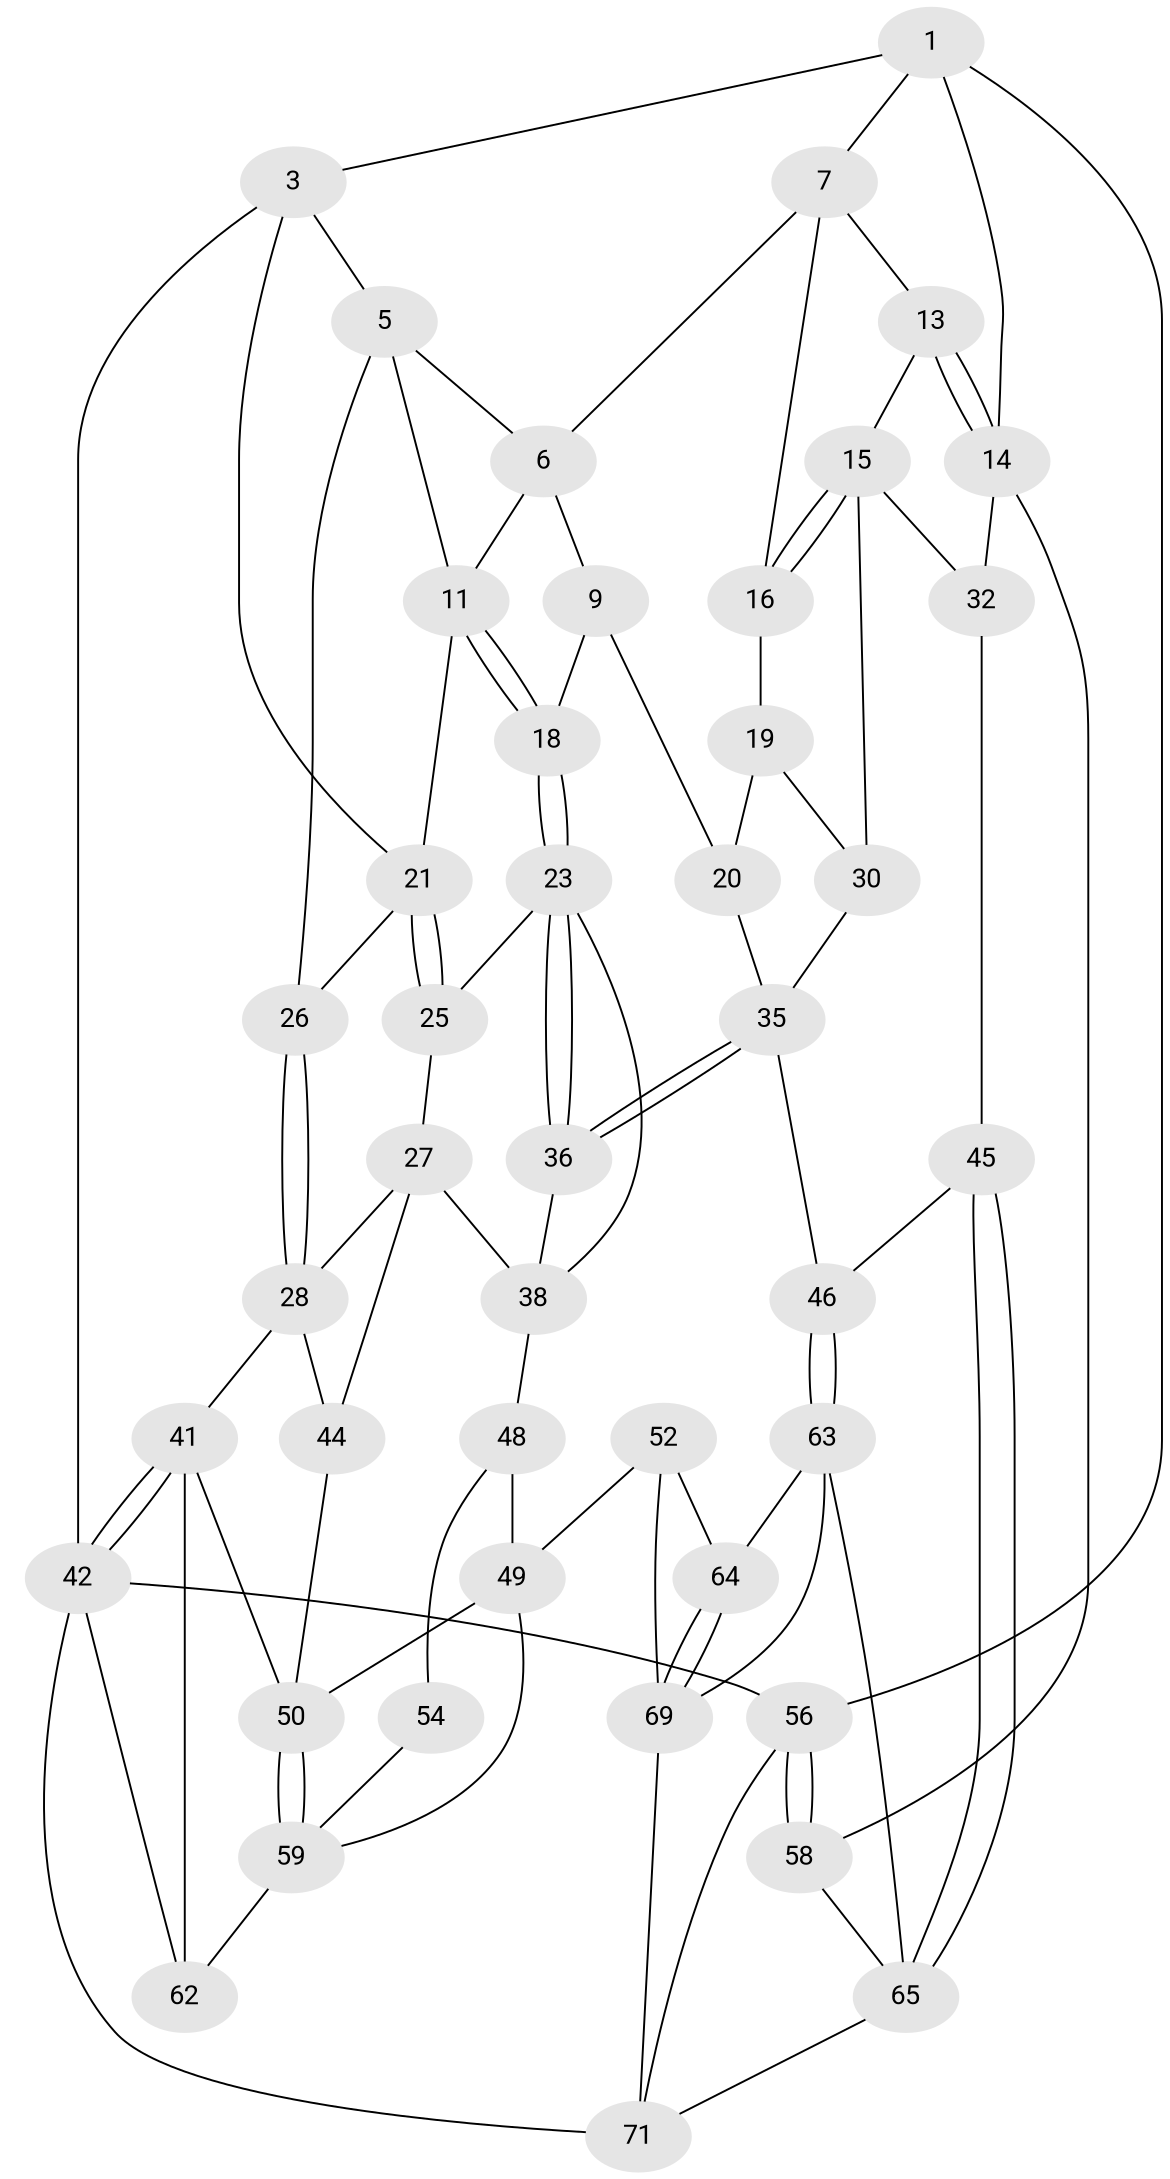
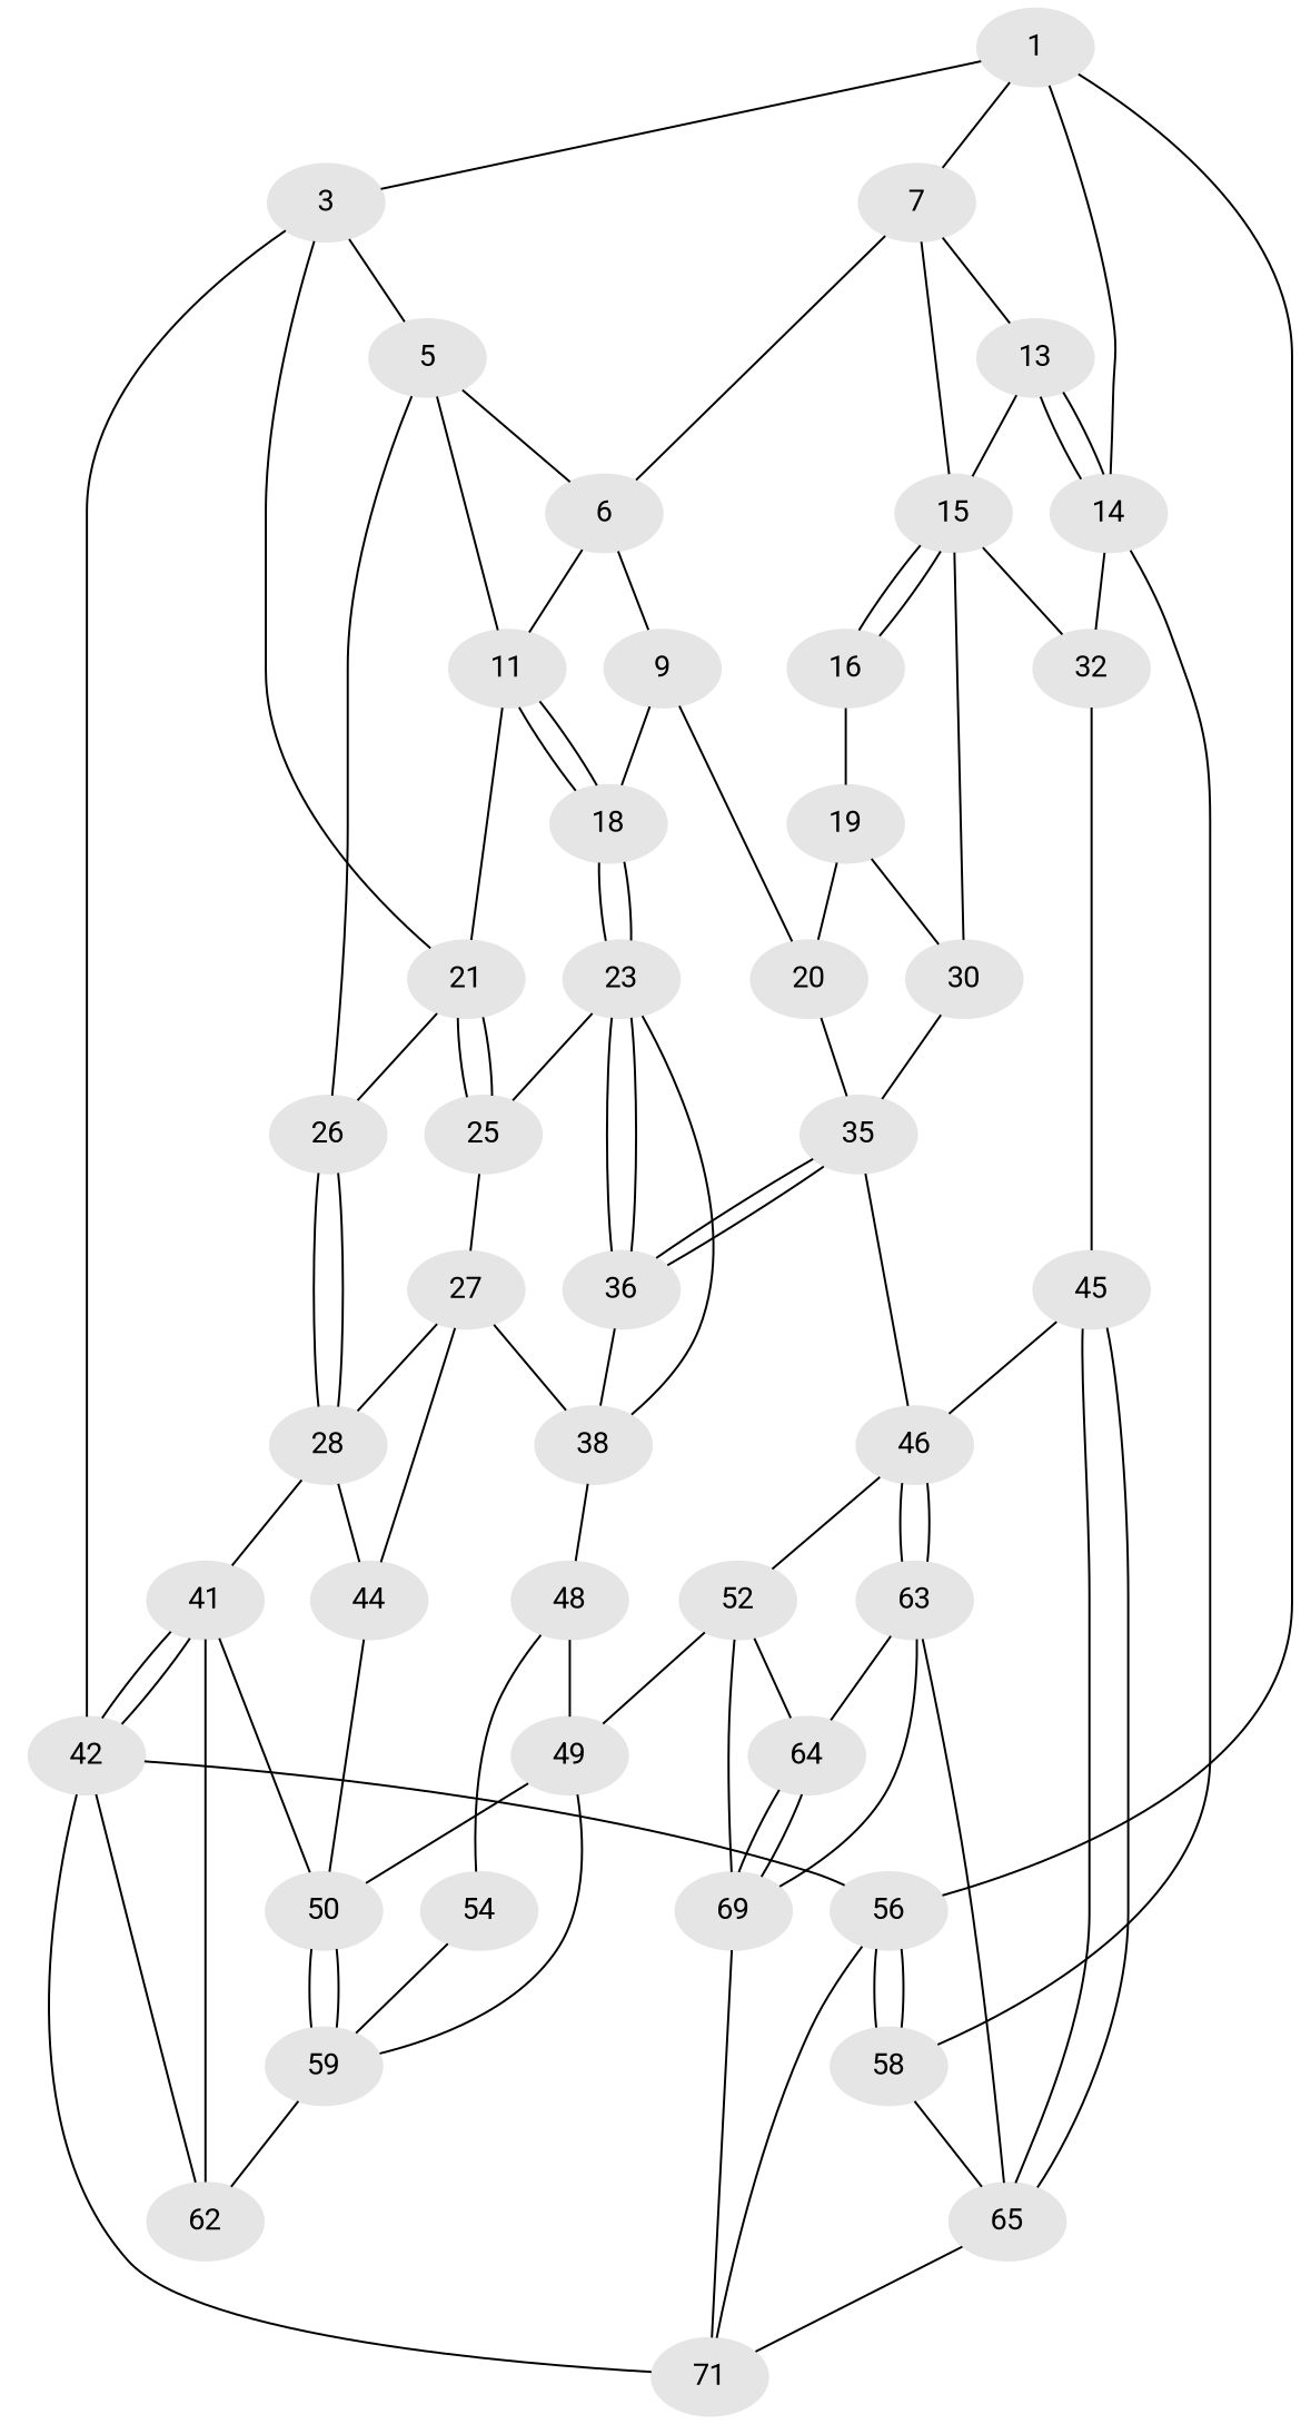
  graph {
    fontname=Roboto
    node [color=gray90 fontname=Roboto style=filled]
    edge [fontname=Roboto]
    1 [super="+2"]
    3 [super="+4"]
    7 [super="+8"]
    14 [super="+33"]
    56 [super="+74"]
    5
    21 [super="+22"]
    42 [super="+73"]
    6 [super="+10"]
    13
    16
    32
    n13 [label=58 super="+67"]
    71 [super="+72"]
    26
    11 [super="+12"]
    25
    28 [super="+40"]
    62
    9 [super="+17"]
    18
    20 [super="+34"]
    15 [super="+29"]
    19 [super="+31"]
    23 [super="+24"]
    35 [super="+37"]
    30
    45
    65 [super="+68"]
    36
    38 [super="+43"]
    46 [super="+47"]
    27 [super="+39"]
    48 [super="+55"]
    44
    41 [super="+60"]
    50 [super="+51"]
    52 [super="+53"]
    63 [super="+66"]
    49 [super="+58"]
    54
    59 [super="+61"]
    64
    69 [super="+70"]
    1 -- 3
    1 -- 7
    1 -- 14
    1 -- 56
    3 -- 5
    3 -- 21
    3 -- 42
    7 -- 6
    7 -- 13
-   7 -- 16
+   7 -- 15
    14 -- 32
    14 -- n13
    56 -- n13 [weight=2]
    56 -- n13
    56 -- 71
    5 -- 6
    5 -- 26
    5 -- 11
    21 -- 26
    21 -- 25
    21 -- 25
    42 -- 56
    42 -- 71
    42 -- 62
    6 -- 11
    6 -- 9
    13 -- 14
    13 -- 14
    13 -- 15
    16 -- 19
    32 -- 45
    n13 -- 65
    26 -- 28
    26 -- 28
    11 -- 21
    11 -- 18
    11 -- 18
    25 -- 27
    28 -- 44
    28 -- 41
    9 -- 18
    9 -- 20
    18 -- 23
    18 -- 23
    20 -- 35
    15 -- 16
    15 -- 16
    15 -- 32
    15 -- 30
    19 -- 20 [weight=2]
    19 -- 30
    23 -- 25
    23 -- 36
    23 -- 36
    23 -- 38
    35 -- 36
    35 -- 36
    35 -- 46
    30 -- 35
    45 -- 65
    45 -- 65
    45 -- 46
    65 -- 71
    36 -- 38
    38 -- 48
+   46 -- 52
    46 -- 63
    46 -- 63
    27 -- 28
    27 -- 38
    27 -- 44
    48 -- 49 [weight=2]
    48 -- 54
    44 -- 50
    41 -- 42
    41 -- 42
    41 -- 62
    41 -- 50
    50 -- 59
    50 -- 59
    52 -- 49
    52 -- 64
    52 -- 69
    63 -- 65
    63 -- 64
    63 -- 69
    49 -- 50
    49 -- 59
    54 -- 59
    59 -- 62
    64 -- 69
    64 -- 69
    69 -- 71
  }
